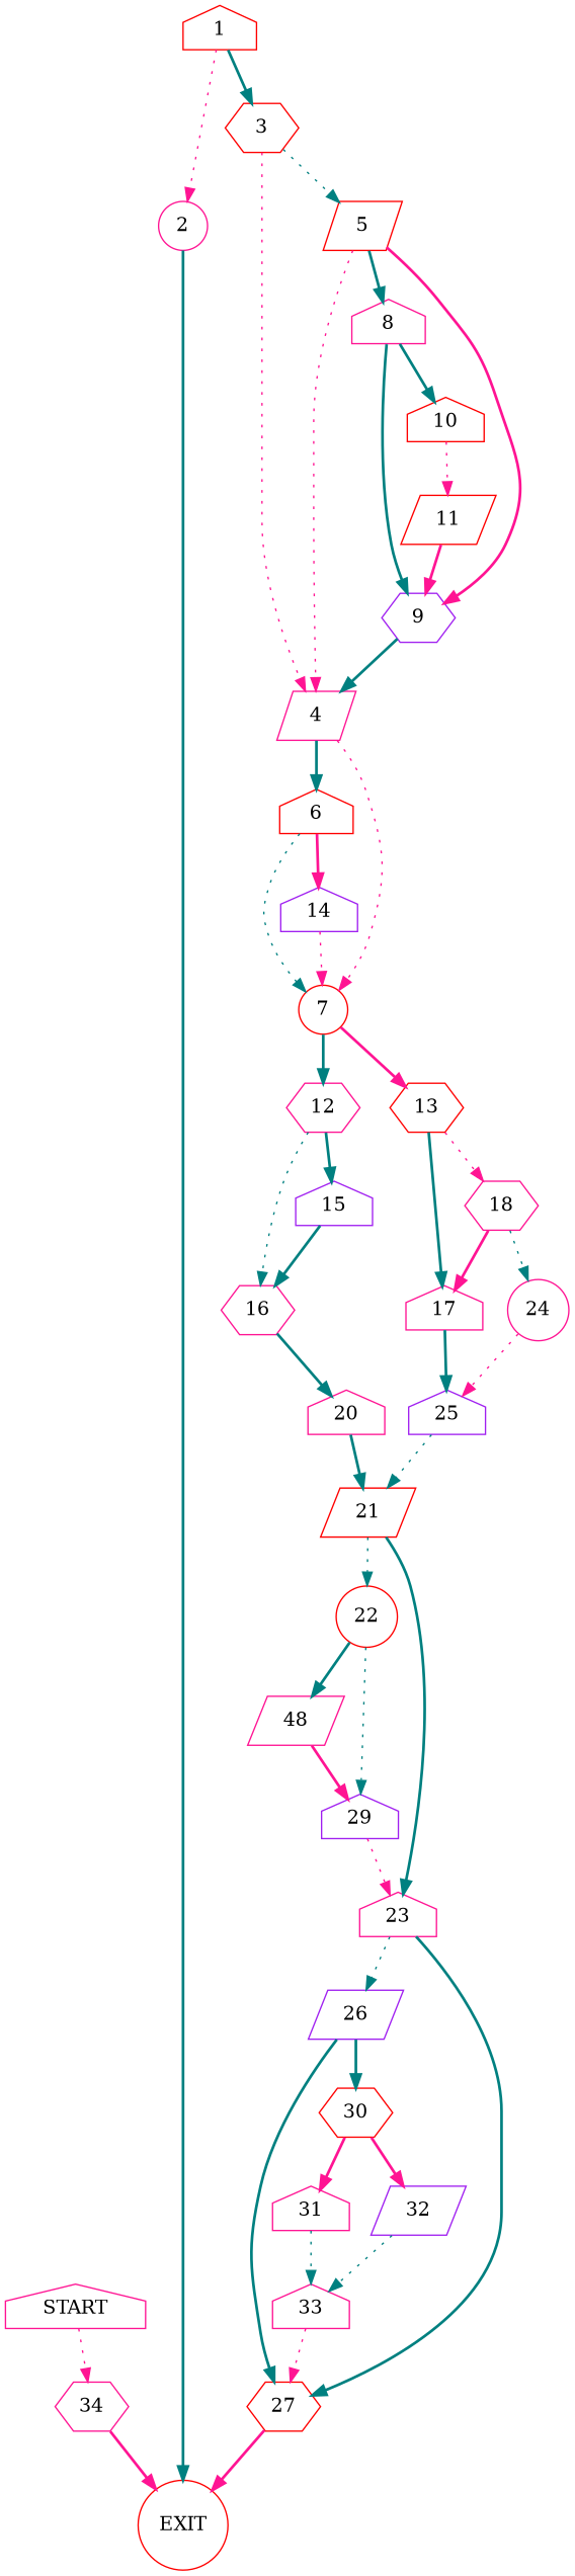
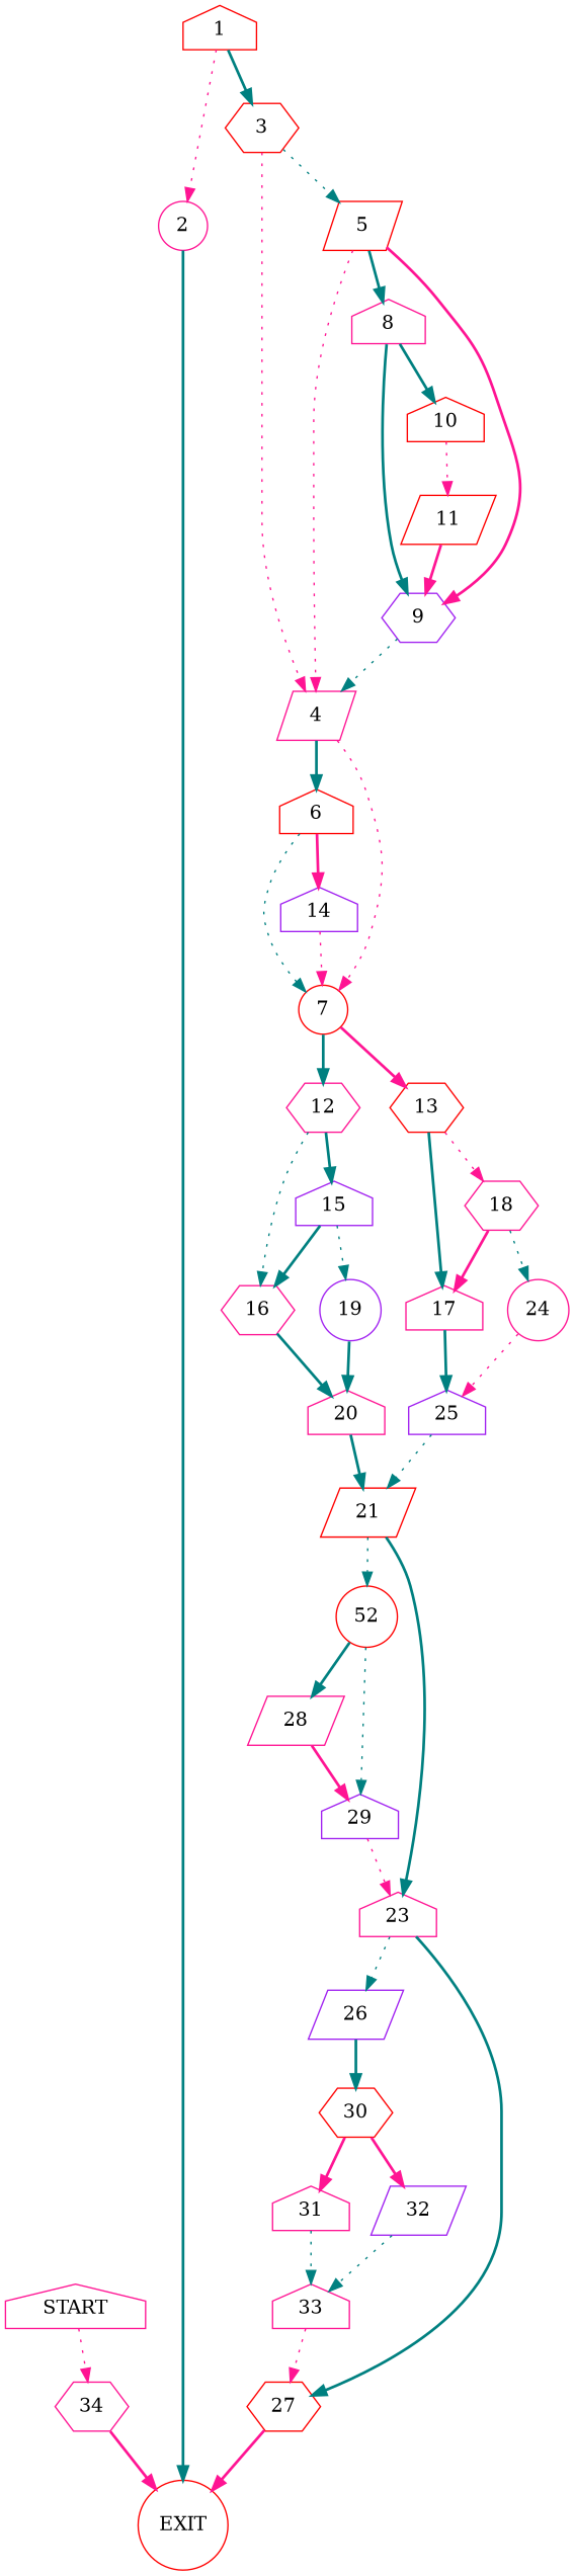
  digraph {
    node [color=deeppink shape=house]
    edge [color=teal style=bold]
    n1 [label=START]
    34 [shape=hexagon]
    1 [color=red]
    2 [shape=circle]
    3 [color=red shape=hexagon]
    n6 [color=red label=EXIT shape=circle]
    4 [shape=parallelogram]
    5 [color=red shape=parallelogram]
    6 [color=red]
    7 [color=red shape=circle]
    8
    9 [color=purple shape=hexagon]
    14 [color=purple]
    12 [shape=hexagon]
    13 [color=red shape=hexagon]
    10 [color=red]
    15 [color=purple]
    16 [shape=hexagon]
    17
    18 [shape=hexagon]
    11 [color=red shape=parallelogram]
+   19 [color=purple shape=circle]
    20
    25 [color=purple]
    24 [shape=circle]
    21 [color=red shape=parallelogram]
-   22 [color=red shape=circle]
+   22 [color=red shape=circle label=52]
    23
-   28 [shape=parallelogram label=48]
+   28 [shape=parallelogram]
    29 [color=purple]
    26 [color=purple shape=parallelogram]
    27 [color=red shape=hexagon]
    30 [color=red shape=hexagon]
    31
    32 [color=purple shape=parallelogram]
    33
    n1 -> 34 [color=deeppink style=dotted]
    34 -> n6 [color=deeppink]
    1 -> 2 [color=deeppink style=dotted]
    1 -> 3
    2 -> n6
    3 -> 4 [color=deeppink style=dotted]
    3 -> 5 [style=dotted]
    4 -> 6
    4 -> 7 [color=deeppink style=dotted]
    5 -> 4 [color=deeppink style=dotted]
    5 -> 8
    5 -> 9 [color=deeppink]
    6 -> 7 [style=dotted]
    6 -> 14 [color=deeppink]
    7 -> 12
    7 -> 13 [color=deeppink]
    8 -> 9
    8 -> 10
-   9 -> 4
+   9 -> 4 [style=dotted]
    14 -> 7 [color=deeppink style=dotted]
    12 -> 15
    12 -> 16 [style=dotted]
    13 -> 17
    13 -> 18 [color=deeppink style=dotted]
    10 -> 11 [color=deeppink style=dotted]
    15 -> 16
+   15 -> 19 [style=dotted]
    16 -> 20
    17 -> 25
    18 -> 17 [color=deeppink]
    18 -> 24 [style=dotted]
    11 -> 9 [color=deeppink]
+   19 -> 20
    20 -> 21
    25 -> 21 [style=dotted]
    24 -> 25 [color=deeppink style=dotted]
    21 -> 22 [style=dotted]
    21 -> 23
    22 -> 28
    22 -> 29 [style=dotted]
    23 -> 26 [style=dotted]
    23 -> 27
    28 -> 29 [color=deeppink]
    29 -> 23 [color=deeppink style=dotted]
-   26 -> 27
    26 -> 30
    27 -> n6 [color=deeppink]
    30 -> 31 [color=deeppink]
    30 -> 32 [color=deeppink]
    31 -> 33 [style=dotted]
    32 -> 33 [style=dotted]
    33 -> 27 [color=deeppink style=dotted]
  }
